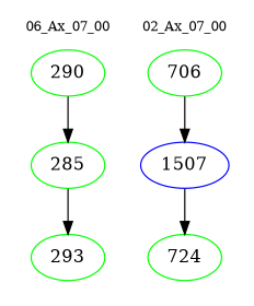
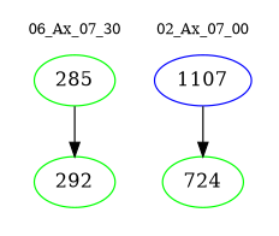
  digraph {
    node [color=green]
    edge [color=black]
-   n1 [label=290]
    n2 [label=285]
-   n3 [label=293]
-   n4 [label=706]
-   n5 [color=blue label=1507]
+   n3 [label=292]
+   n5 [color=blue label=1107]
    n6 [label=724]
    subgraph cluster_1 {
      color=white
      fontsize=10
-     label="06_Ax_07_00"
-     n1
+     label="06_Ax_07_30"
      n2
      n3
    }
    subgraph cluster_2 {
      color=white
      fontsize=10
      label="02_Ax_07_00"
-     n4
      n5
      n6
    }
-   n1 -> n2
    n2 -> n3
-   n4 -> n5
    n5 -> n6
  }
